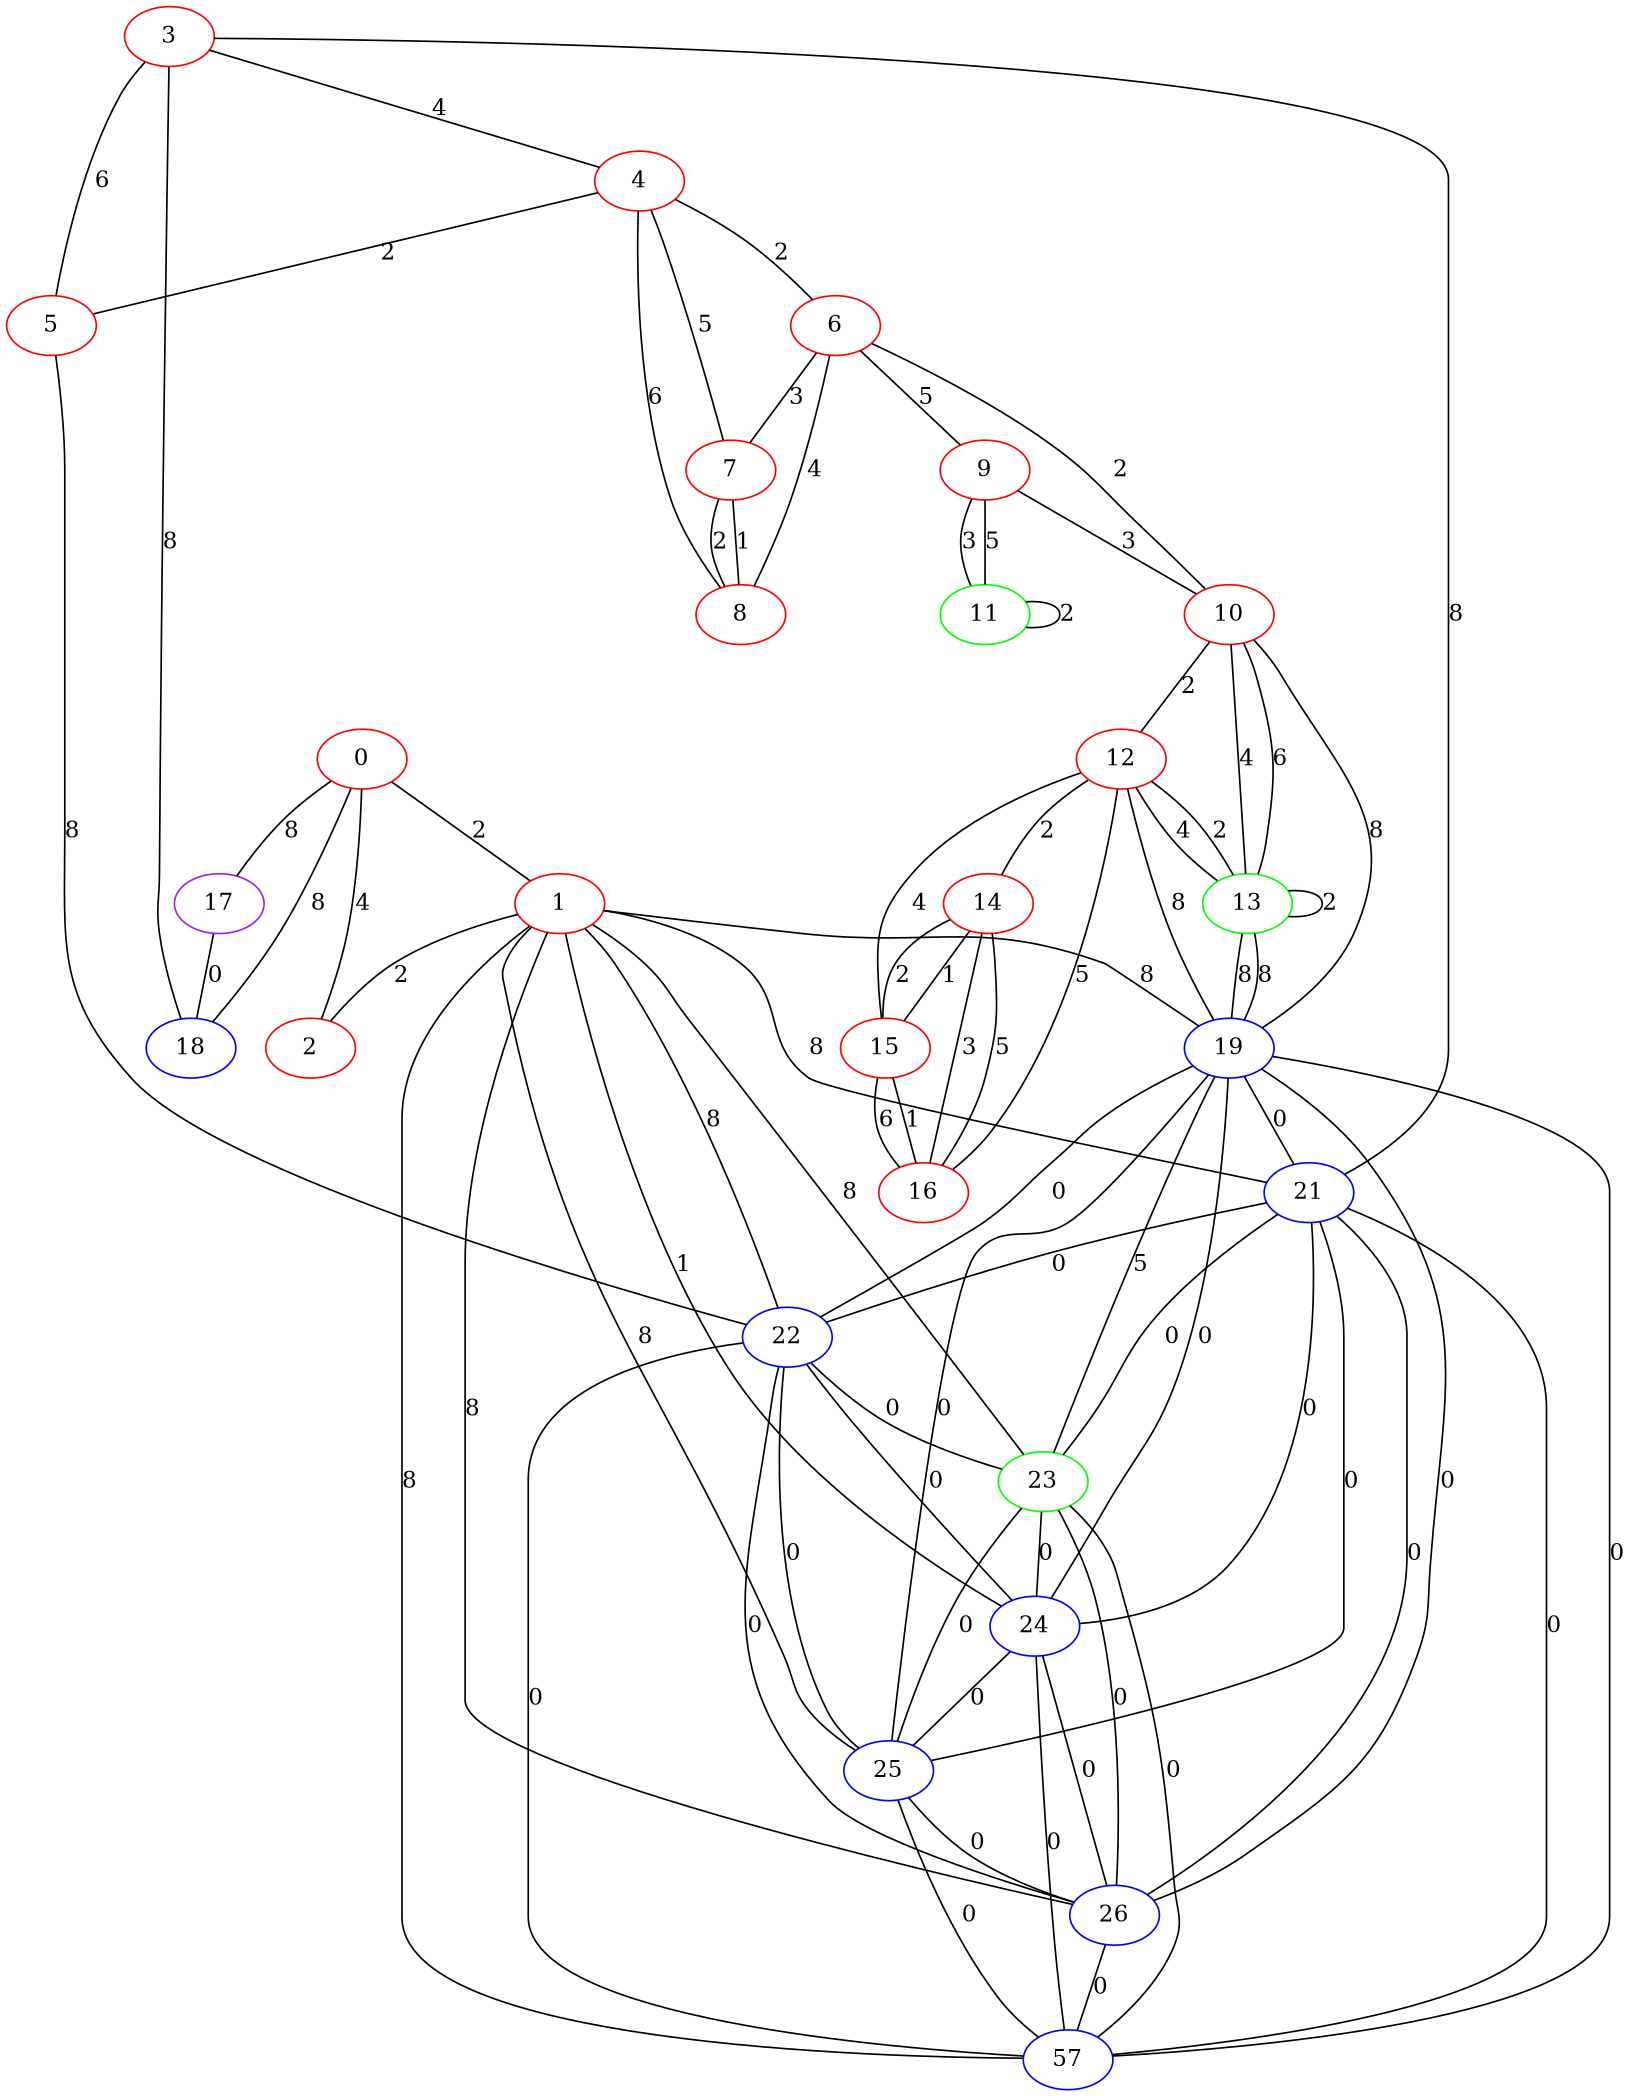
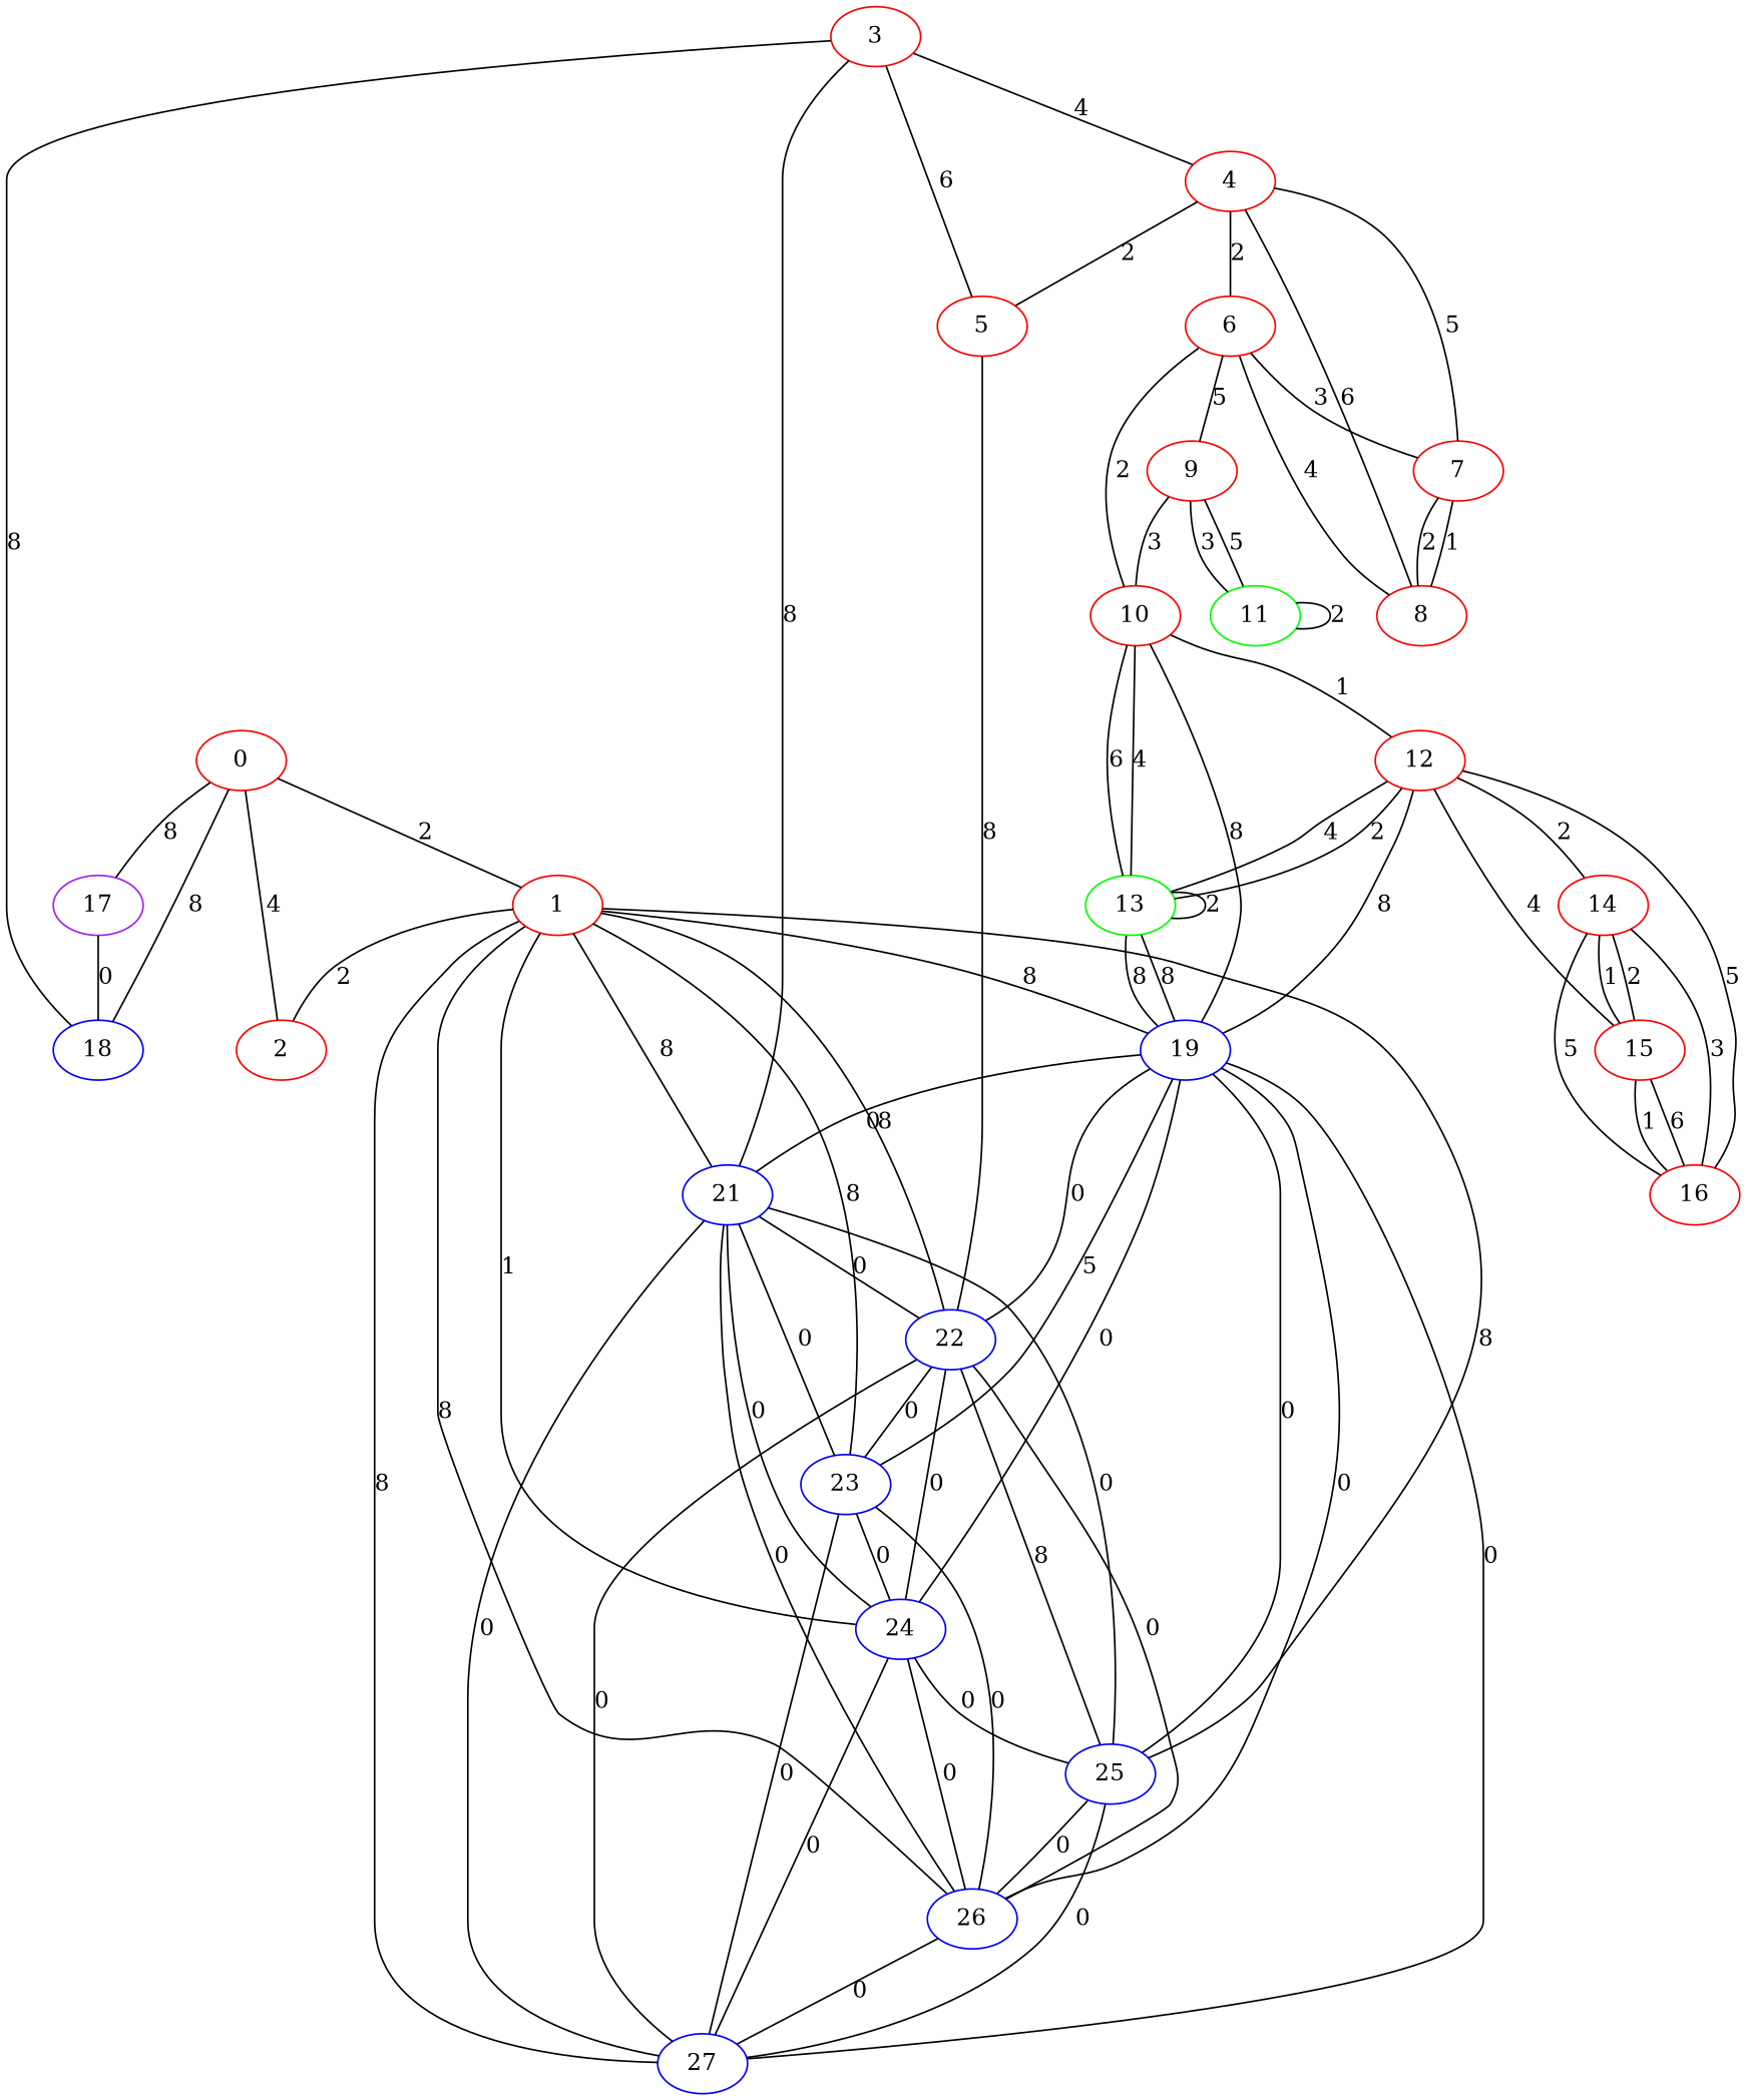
  graph {
    node [color=red weight=1]
    0
    1
    2
    17 [color=purple weight=4]
    18 [color=blue weight=3]
    19 [color=blue weight=3]
    21 [color=blue weight=3]
    22 [color=blue weight=3]
-   23 [color=green weight=3]
+   23 [color=blue weight=3]
    24 [color=blue weight=3]
    25 [color=blue weight=3]
    26 [color=blue weight=3]
-   27 [color=blue weight=3 label=57]
+   27 [color=blue weight=3]
    3
    4
    5
    6
    7
    8
    9
    10
    11 [color=green weight=2]
    12
    13 [color=green weight=2]
    14
    15
    16
    0 -- 1 [label=2]
    0 -- 2 [label=4]
    0 -- 17 [label=8]
    0 -- 18 [label=8]
    1 -- 2 [label=2]
    1 -- 19 [label=8]
    1 -- 21 [label=8]
    1 -- 22 [label=8]
    1 -- 23 [label=8]
    1 -- 24 [label=1]
    1 -- 25 [label=8]
    1 -- 26 [label=8]
    1 -- 27 [label=8]
    17 -- 18 [label=0]
    19 -- 21 [label=0]
    19 -- 22 [label=0]
    19 -- 23 [label=5]
    19 -- 24 [label=0]
    19 -- 25 [label=0]
    19 -- 26 [label=0]
    19 -- 27 [label=0]
    21 -- 22 [label=0]
    21 -- 23 [label=0]
    21 -- 24 [label=0]
    21 -- 25 [label=0]
    21 -- 26 [label=0]
    21 -- 27 [label=0]
    22 -- 23 [label=0]
    22 -- 24 [label=0]
-   22 -- 25 [label=0]
+   22 -- 25 [label=8]
    22 -- 26 [label=0]
    22 -- 27 [label=0]
    23 -- 24 [label=0]
-   23 -- 25 [label=0]
    23 -- 26 [label=0]
    23 -- 27 [label=0]
    24 -- 25 [label=0]
    24 -- 26 [label=0]
    24 -- 27 [label=0]
    25 -- 26 [label=0]
    25 -- 27 [label=0]
    26 -- 27 [label=0]
    3 -- 18 [label=8]
    3 -- 21 [label=8]
    3 -- 4 [label=4]
    3 -- 5 [label=6]
    4 -- 5 [label=2]
    4 -- 6 [label=2]
    4 -- 7 [label=5]
    4 -- 8 [label=6]
    5 -- 22 [label=8]
    6 -- 7 [label=3]
    6 -- 8 [label=4]
    6 -- 9 [label=5]
    6 -- 10 [label=2]
    7 -- 8 [label=1]
    7 -- 8 [label=2]
    9 -- 10 [label=3]
    9 -- 11 [label=5]
    9 -- 11 [label=3]
    10 -- 19 [label=8]
-   10 -- 12 [label=2]
+   10 -- 12 [label=1]
    10 -- 13 [label=4]
    10 -- 13 [label=6]
    11 -- 11 [label=2]
    12 -- 19 [label=8]
    12 -- 13 [label=2]
    12 -- 13 [label=4]
    12 -- 14 [label=2]
    12 -- 15 [label=4]
    12 -- 16 [label=5]
    13 -- 19 [label=8]
    13 -- 19 [label=8]
    13 -- 13 [label=2]
    14 -- 15 [label=2]
    14 -- 15 [label=1]
    14 -- 16 [label=3]
    14 -- 16 [label=5]
    15 -- 16 [label=1]
    15 -- 16 [label=6]
  }
